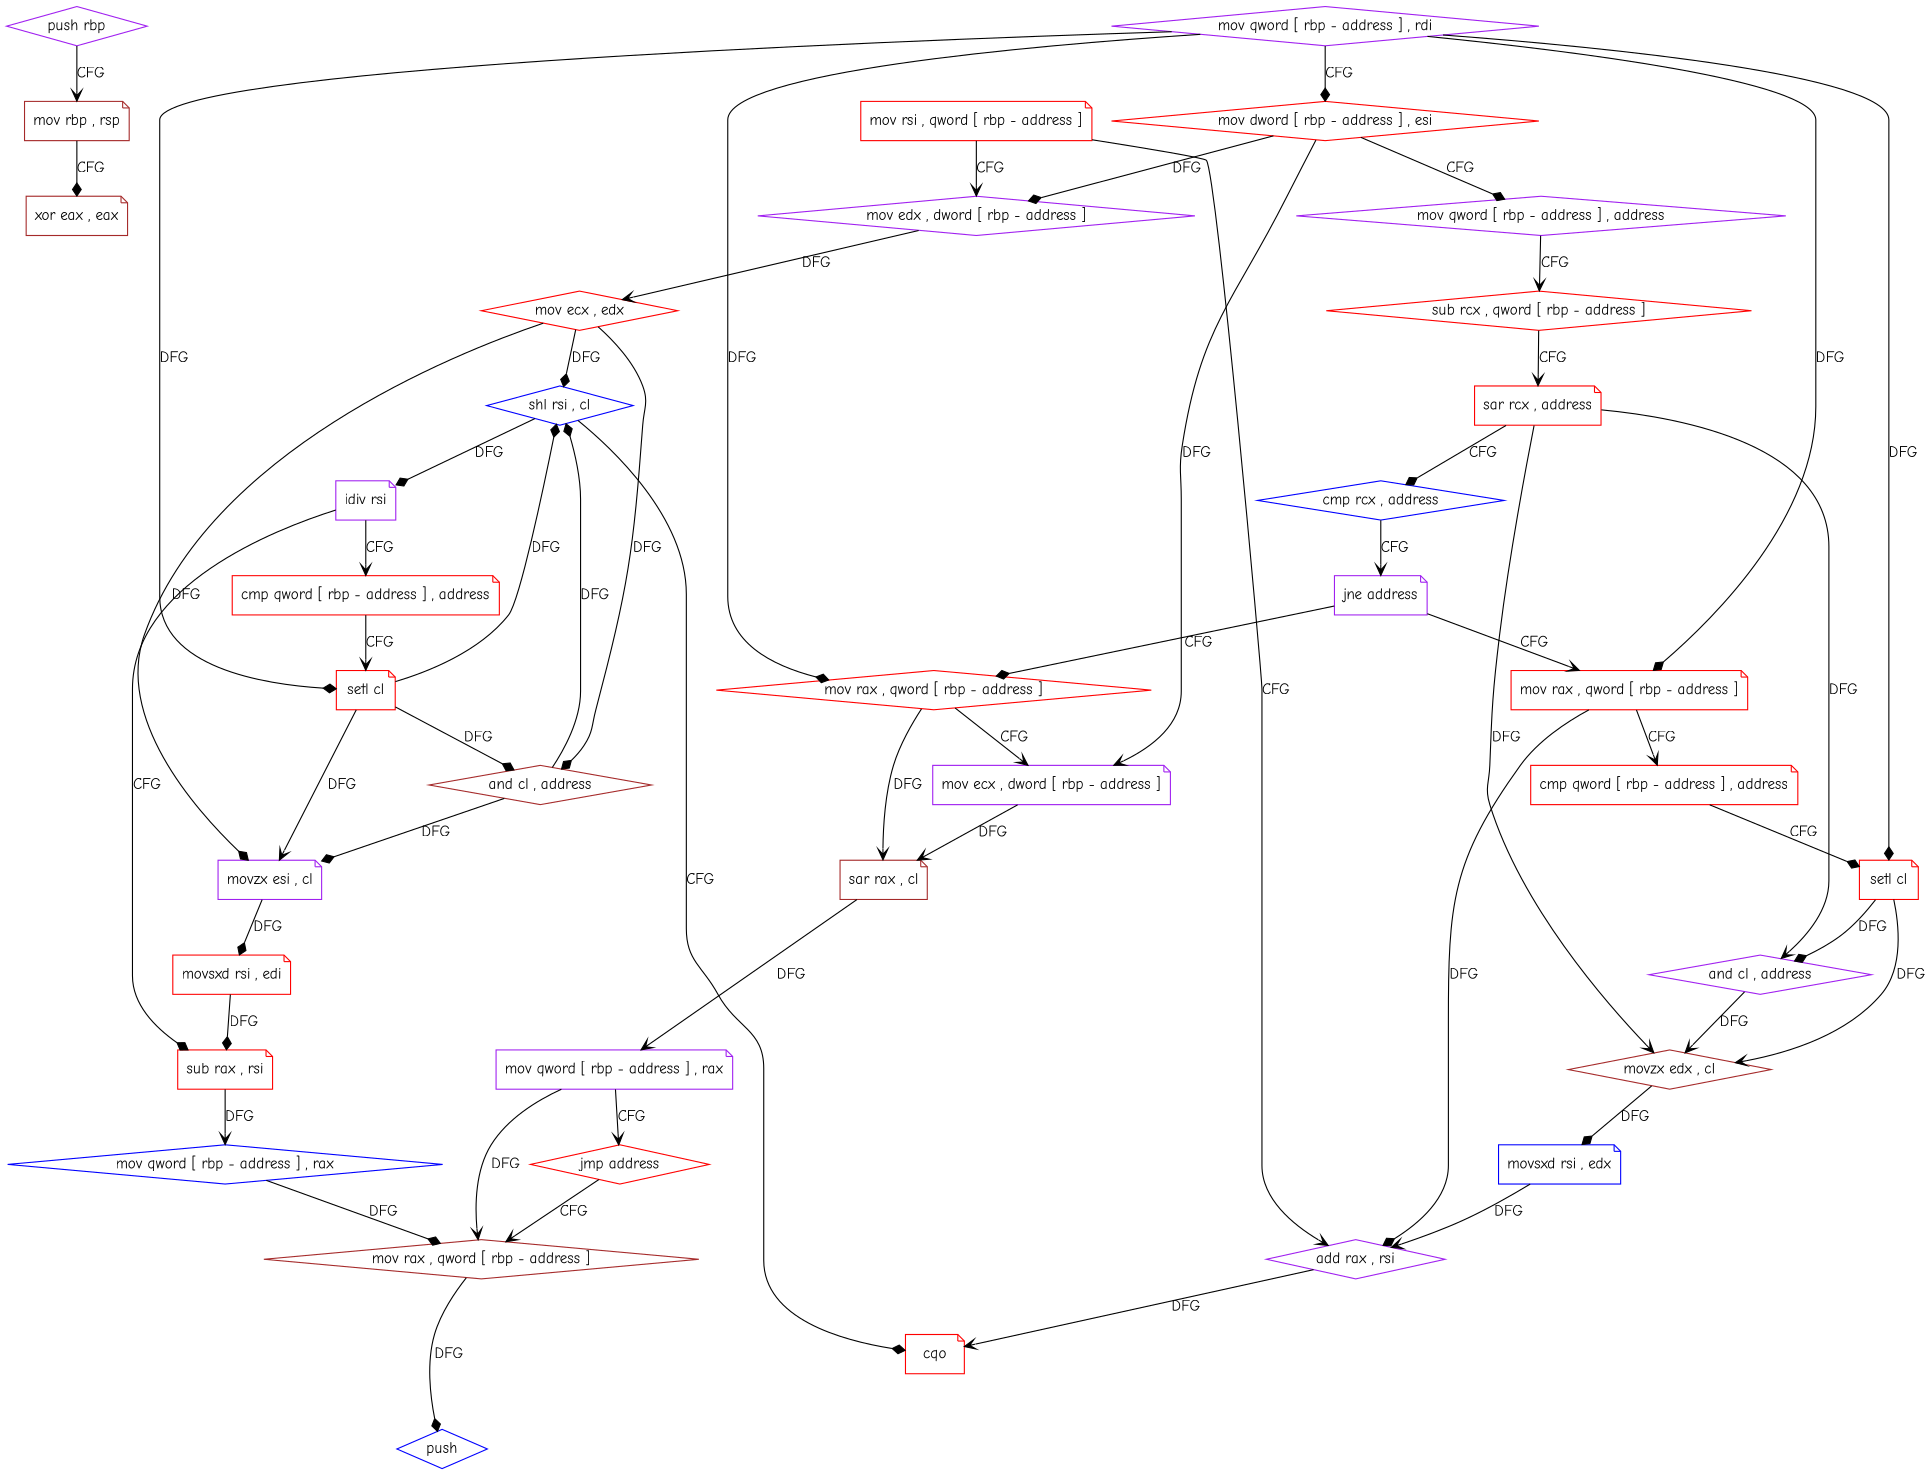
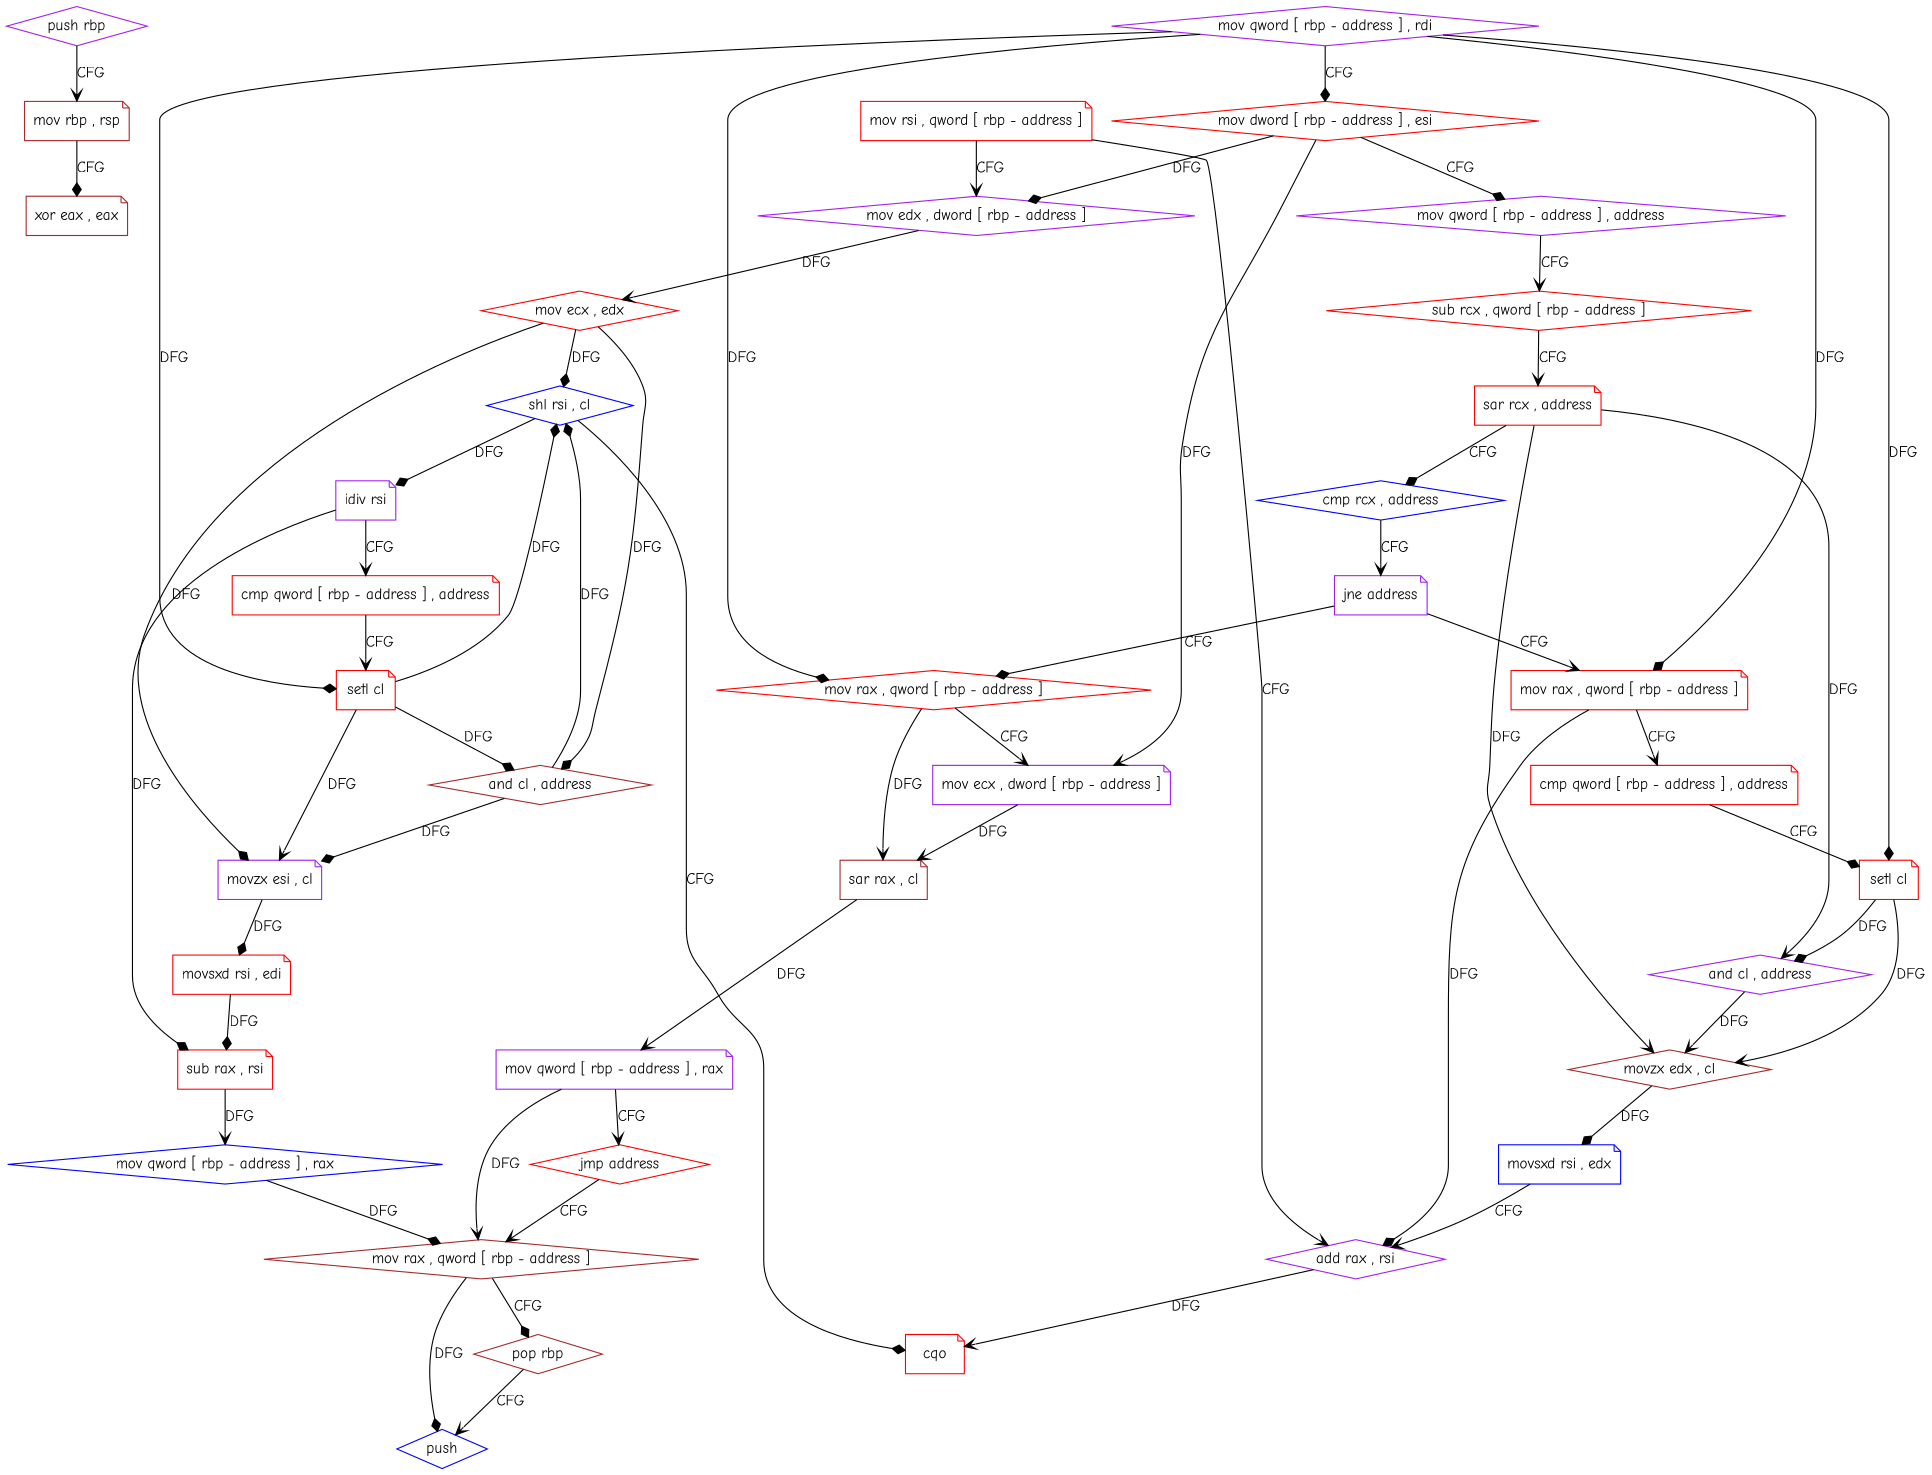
  digraph {
    fontname="Comic Neue"
    node [color=red fontname="Comic Neue" shape=diamond]
    edge [arrowhead=diamond fontname="Comic Neue"]
    n1 [color=purple label="push rbp"]
    n2 [color=brown label="mov rbp , rsp" shape=note]
    n3 [color=brown label="xor eax , eax" shape=note]
    n4 [color=purple label="mov qword [ rbp - address ] , rdi"]
    n5 [label="mov dword [ rbp - address ] , esi"]
    n6 [label="mov rax , qword [ rbp - address ]" shape=note]
    n7 [label="mov rax , qword [ rbp - address ]"]
    n8 [label="setl cl" shape=note]
    n9 [label="setl cl" shape=note]
    n10 [color=purple label="mov qword [ rbp - address ] , address"]
    n11 [color=purple label="mov edx , dword [ rbp - address ]"]
    n12 [color=purple label="mov ecx , dword [ rbp - address ]" shape=note]
    n13 [label="cmp qword [ rbp - address ] , address" shape=note]
    n14 [color=purple label="add rax , rsi"]
    n15 [color=brown label="sar rax , cl" shape=note]
    n16 [color=purple label="and cl , address"]
    n17 [color=brown label="movzx edx , cl"]
    n18 [color=blue label="shl rsi , cl"]
    n19 [color=brown label="and cl , address"]
    n20 [color=purple label="movzx esi , cl" shape=note]
    n21 [label="sub rcx , qword [ rbp - address ]"]
    n22 [label="mov ecx , edx"]
    n23 [label="sar rcx , address" shape=note]
    n24 [color=blue label="cmp rcx , address"]
    n25 [color=purple label="jne address" shape=note]
    n26 [color=blue label="movsxd rsi , edx" shape=note]
    n27 [label=cqo shape=note]
    n28 [color=purple label="mov qword [ rbp - address ] , rax" shape=note]
    n29 [label="mov rsi , qword [ rbp - address ]" shape=note]
    n30 [color=purple label="idiv rsi" shape=note]
    n31 [label="movsxd rsi , edi" shape=note]
    n32 [label="cmp qword [ rbp - address ] , address" shape=note]
    n33 [label="sub rax , rsi" shape=note]
    n34 [color=blue label="mov qword [ rbp - address ] , rax"]
    n35 [color=brown label="mov rax , qword [ rbp - address ]"]
+   n36 [color=brown label="pop rbp"]
    n37 [color=blue label=push]
    n38 [label="jmp address"]
    n1 -> n2 [arrowhead=vee label=CFG]
    n2 -> n3 [label=CFG]
    n4 -> n5 [label=CFG]
    n4 -> n6 [label=DFG]
    n4 -> n7 [label=DFG]
    n4 -> n8 [label=DFG]
    n4 -> n9 [label=DFG]
    n5 -> n10 [label=CFG]
    n5 -> n11 [label=DFG]
    n5 -> n12 [arrowhead=vee label=DFG]
    n6 -> n13 [arrowhead=vee label=CFG]
    n6 -> n14 [label=DFG]
    n7 -> n12 [arrowhead=vee label=CFG]
    n7 -> n15 [arrowhead=vee label=DFG]
    n8 -> n16 [label=DFG]
    n8 -> n17 [arrowhead=vee label=DFG]
    n9 -> n18 [label=DFG]
    n9 -> n19 [label=DFG]
    n9 -> n20 [arrowhead=vee label=DFG]
    n10 -> n21 [arrowhead=vee label=CFG]
    n11 -> n22 [arrowhead=vee label=DFG]
    n12 -> n15 [arrowhead=vee label=DFG]
    n13 -> n8 [label=CFG]
    n14 -> n27 [arrowhead=vee label=DFG]
    n15 -> n28 [arrowhead=vee label=DFG]
    n16 -> n17 [arrowhead=vee label=DFG]
    n17 -> n26 [label=DFG]
    n18 -> n27 [label=CFG]
    n18 -> n30 [label=DFG]
    n19 -> n18 [label=DFG]
    n19 -> n20 [label=DFG]
    n20 -> n31 [label=DFG]
    n21 -> n23 [arrowhead=vee label=CFG]
    n22 -> n18 [label=DFG]
    n22 -> n19 [label=DFG]
    n22 -> n20 [label=DFG]
    n23 -> n16 [arrowhead=vee label=DFG]
    n23 -> n17 [arrowhead=vee label=DFG]
    n23 -> n24 [label=CFG]
    n24 -> n25 [arrowhead=vee label=CFG]
    n25 -> n6 [arrowhead=vee label=CFG]
    n25 -> n7 [label=CFG]
-   n26 -> n14 [arrowhead=vee label=DFG]
+   n26 -> n14 [arrowhead=vee label=CFG]
    n28 -> n35 [arrowhead=vee label=DFG]
    n28 -> n38 [arrowhead=vee label=CFG]
    n29 -> n11 [arrowhead=vee label=CFG]
    n29 -> n14 [arrowhead=vee label=CFG]
    n30 -> n32 [arrowhead=vee label=CFG]
-   n30 -> n33 [label=CFG]
+   n30 -> n33 [label=DFG]
    n31 -> n33 [label=DFG]
    n32 -> n9 [arrowhead=vee label=CFG]
    n33 -> n34 [arrowhead=vee label=DFG]
    n34 -> n35 [label=DFG]
+   n35 -> n36 [label=CFG]
    n35 -> n37 [label=DFG]
+   n36 -> n37 [arrowhead=vee label=CFG]
    n38 -> n35 [arrowhead=vee label=CFG]
  }
